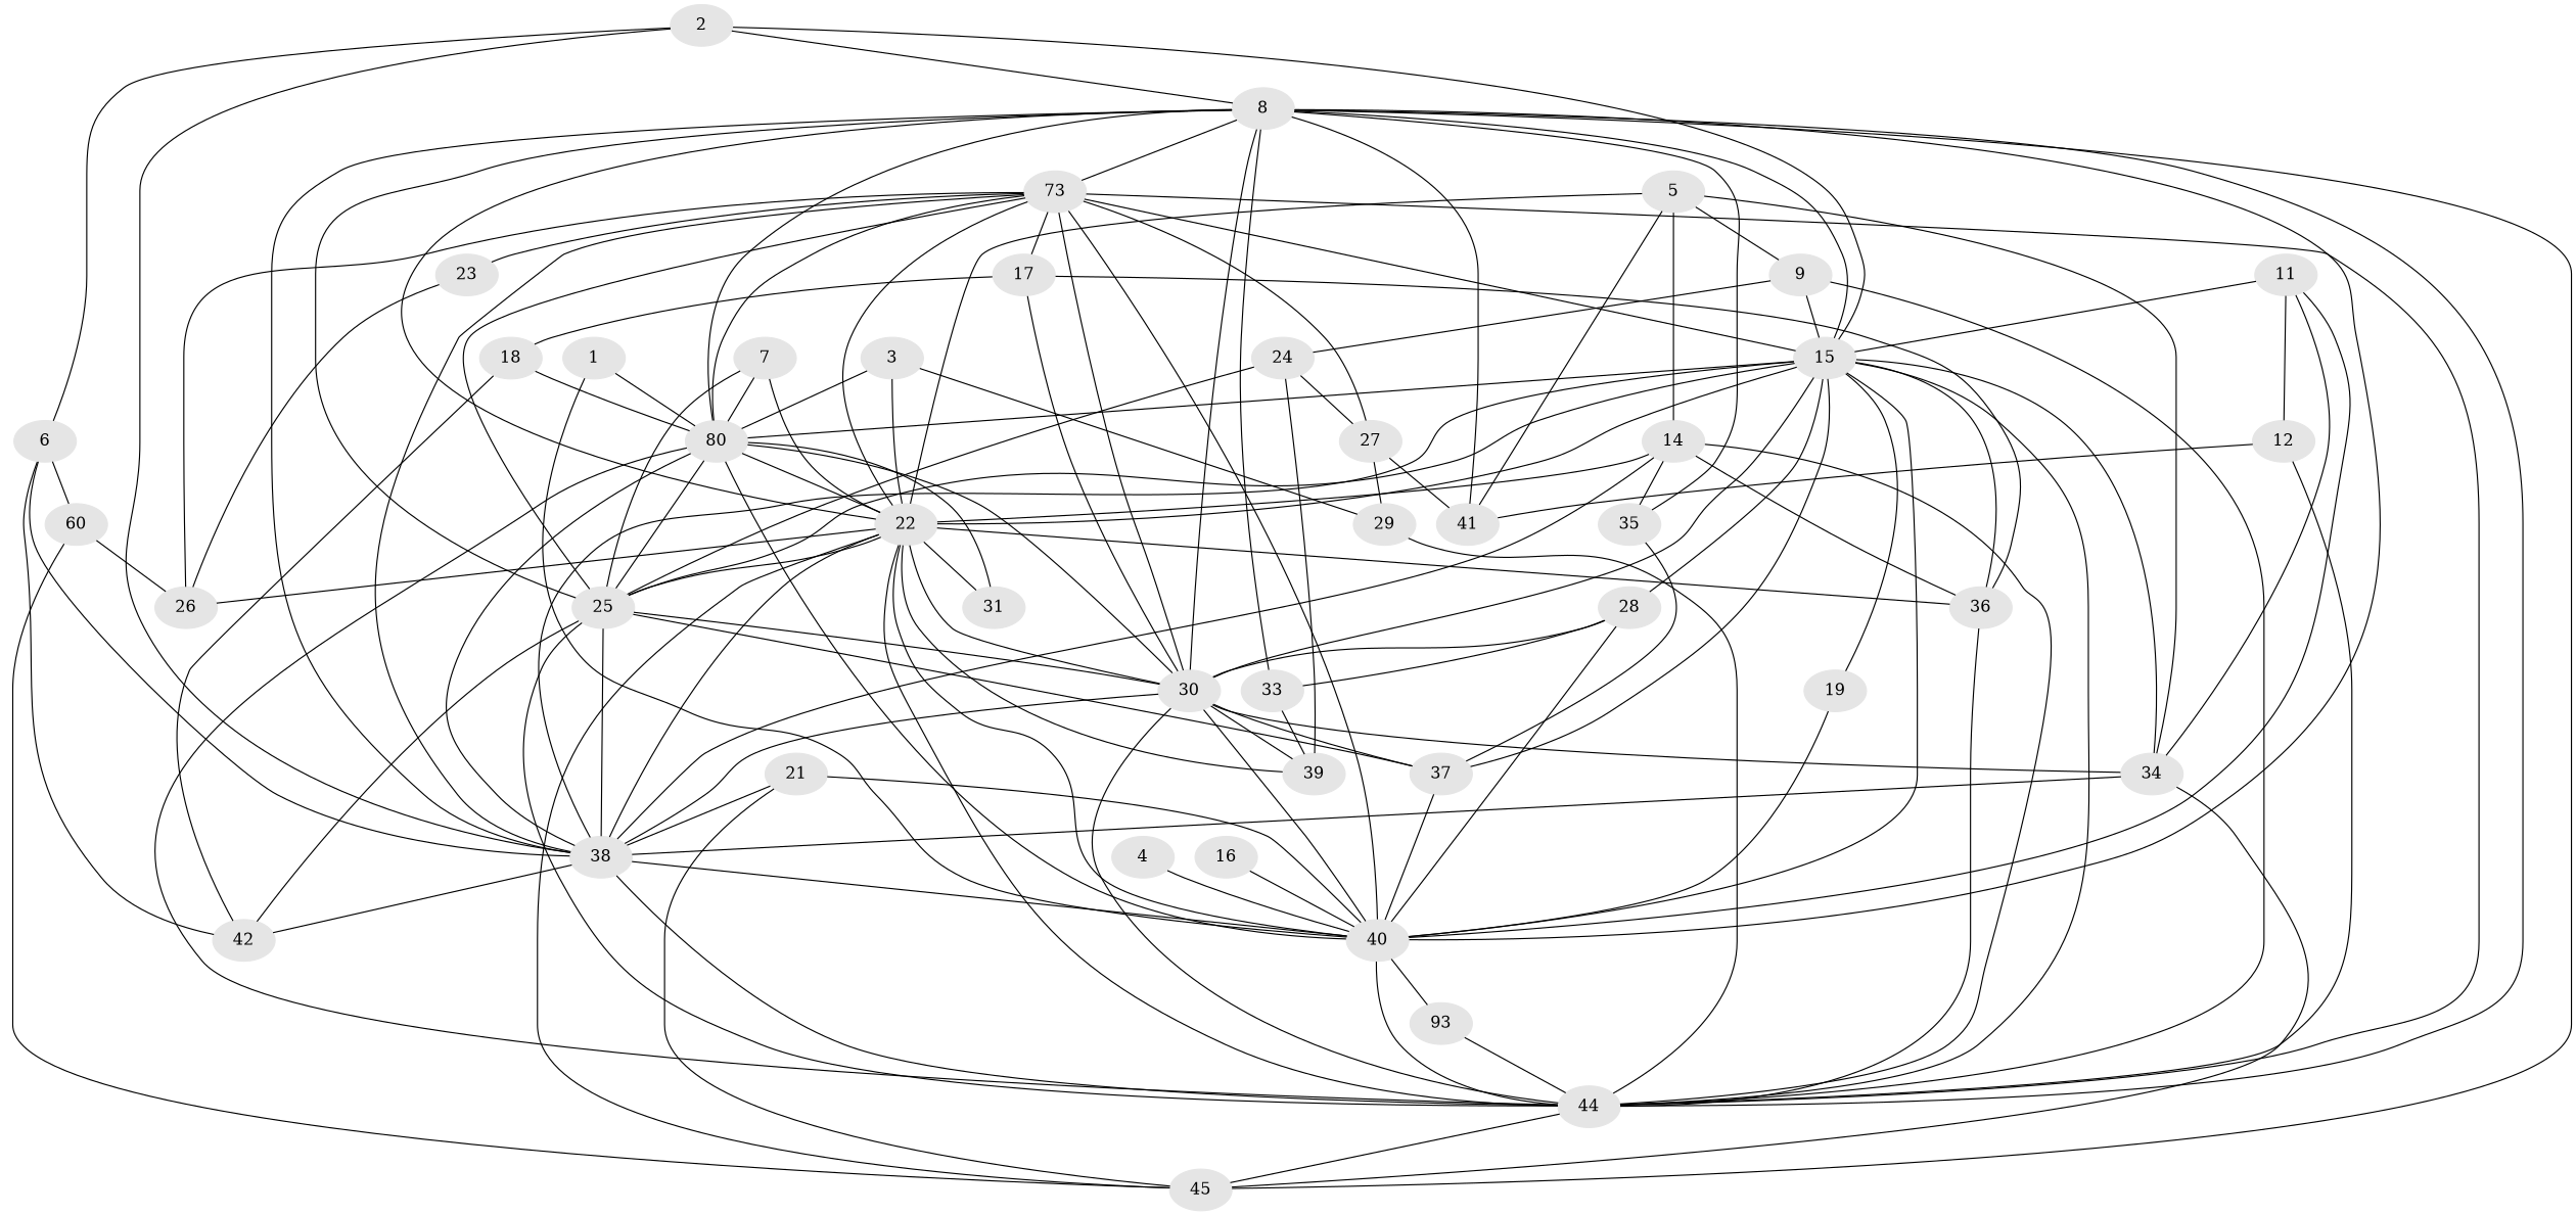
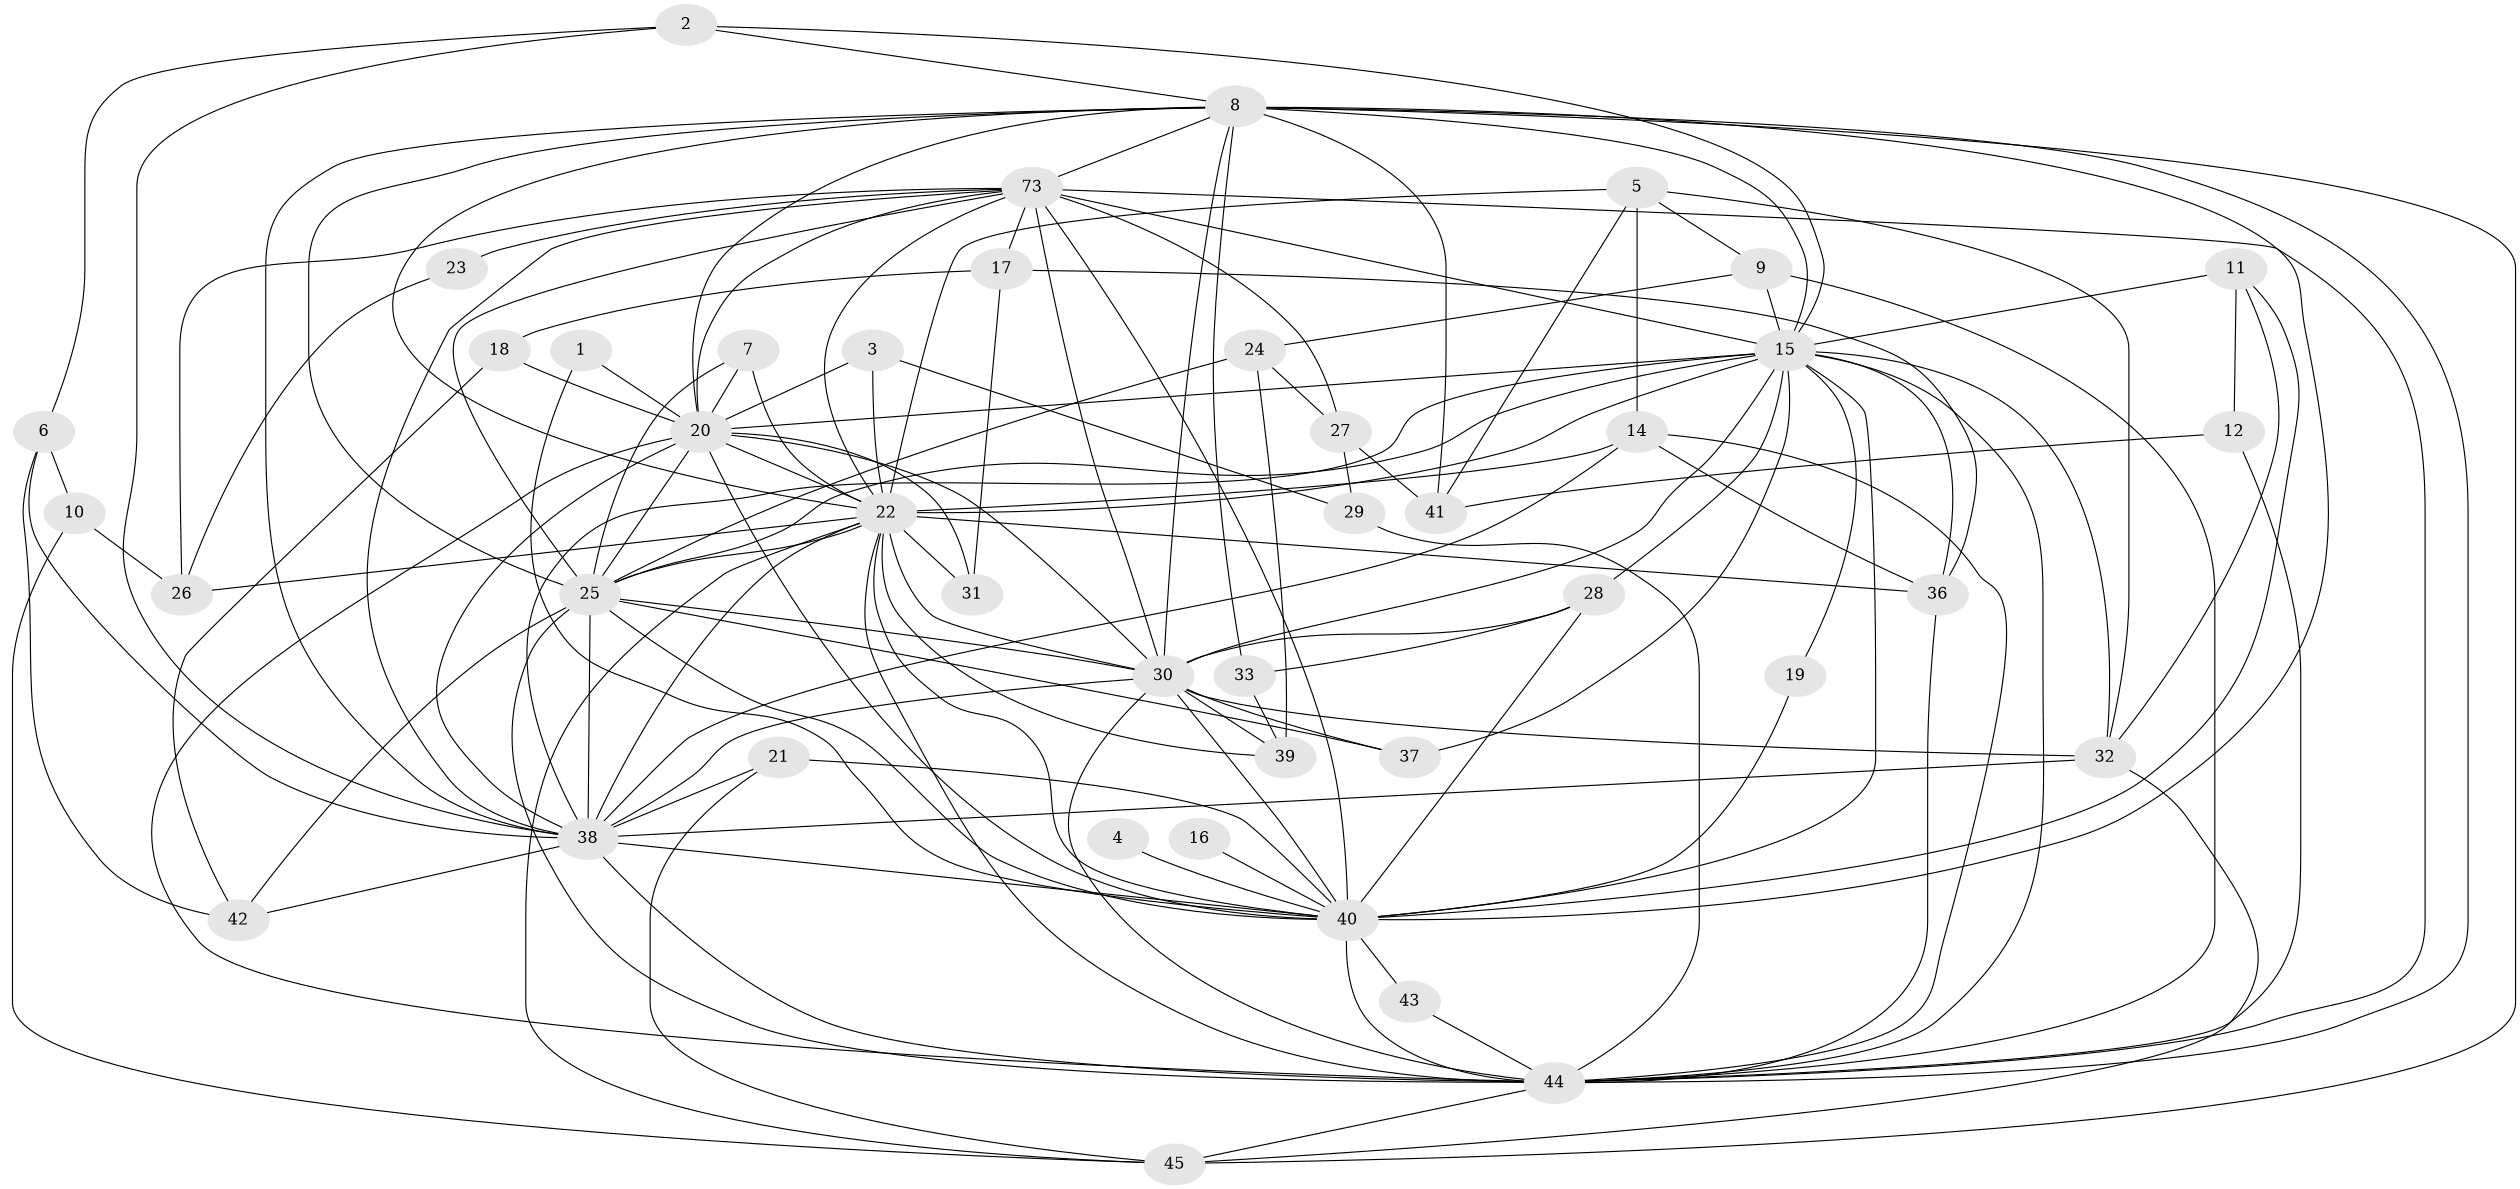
  graph {
    node [color=gray90 style=filled]
    edge [weight=1.0]
    1
-   20 [label=80]
+   20
    40
    38
    22
    25
    30
    44
    31
-   43 [label=93]
+   43
    2
    6
    8
    15
-   10 [label=60]
+   10
    42
    41
    n18 [label=73]
    33
-   35
    45
-   34
+   34 [label=32]
    36
    19
    28
    37
    3
    29
    26
    39
    4
    5
    9
    14
    24
    7
    17
    23
    27
    11
    12
    18
    16
    21
    1 -- 20
    1 -- 40
    20 -- 40 [weight=2.0]
    20 -- 38
    20 -- 22
    20 -- 25
    20 -- 30
    20 -- 44
    20 -- 31
    40 -- 44
    40 -- 43 [weight=2.0]
    38 -- 40
    38 -- 44
    38 -- 42
    22 -- 40
    22 -- 38
    22 -- 25
    22 -- 30 [weight=2.0]
    22 -- 44
    22 -- 31
    22 -- 45
    22 -- 36
    22 -- 26
    22 -- 39
-   37 -- 40
+   25 -- 40
    25 -- 38 [weight=2.0]
    25 -- 30 [weight=2.0]
    25 -- 44
    25 -- 42
    25 -- 37 [weight=2.0]
    30 -- 40 [weight=2.0]
    30 -- 38
    30 -- 44 [weight=2.0]
    30 -- 34 [weight=2.0]
    30 -- 37
    30 -- 39
    44 -- 45
    43 -- 44
    2 -- 38
    2 -- 6
    2 -- 8
    2 -- 15
    6 -- 38
    6 -- 10
    6 -- 42
    8 -- 20 [weight=2.0]
    8 -- 40 [weight=4.0]
    8 -- 38
    8 -- 22 [weight=2.0]
    8 -- 25
    8 -- 30 [weight=2.0]
    8 -- 44 [weight=2.0]
    8 -- 15
    8 -- 41
    8 -- n18
    8 -- 33
-   8 -- 35
    8 -- 45
    15 -- 20 [weight=2.0]
    15 -- 40
    15 -- 38
    15 -- 22
    15 -- 25
    15 -- 30 [weight=2.0]
    15 -- 44
    15 -- 34
    15 -- 36
    15 -- 19
    15 -- 28
    15 -- 37
    10 -- 45
    10 -- 26
    n18 -- 20
    n18 -- 40
    n18 -- 38
    n18 -- 22
    n18 -- 25
    n18 -- 30 [weight=2.0]
    n18 -- 44
    n18 -- 15
    n18 -- 26
    n18 -- 17
    n18 -- 23
    n18 -- 27
    33 -- 39
-   35 -- 37
    34 -- 38
    34 -- 45
    36 -- 44
    19 -- 40
    28 -- 40
    28 -- 30
    28 -- 33
    3 -- 20
    3 -- 22
    3 -- 29
    29 -- 44
    4 -- 40
    5 -- 22
    5 -- 41
    5 -- 34
    5 -- 9
    5 -- 14
    9 -- 44
    9 -- 15
    9 -- 24
    14 -- 38
    14 -- 22
    14 -- 44
-   14 -- 35
    14 -- 36
    24 -- 25
    24 -- 39
    24 -- 27
    7 -- 20
    7 -- 22
    7 -- 25
-   17 -- 30
+   17 -- 31
    17 -- 36
    17 -- 18
    23 -- 26
    27 -- 41
    27 -- 29
    11 -- 40
    11 -- 15
    11 -- 34
    11 -- 12
    12 -- 44
    12 -- 41
    18 -- 20
    18 -- 42
    16 -- 40
    21 -- 40
    21 -- 38
    21 -- 45
  }
